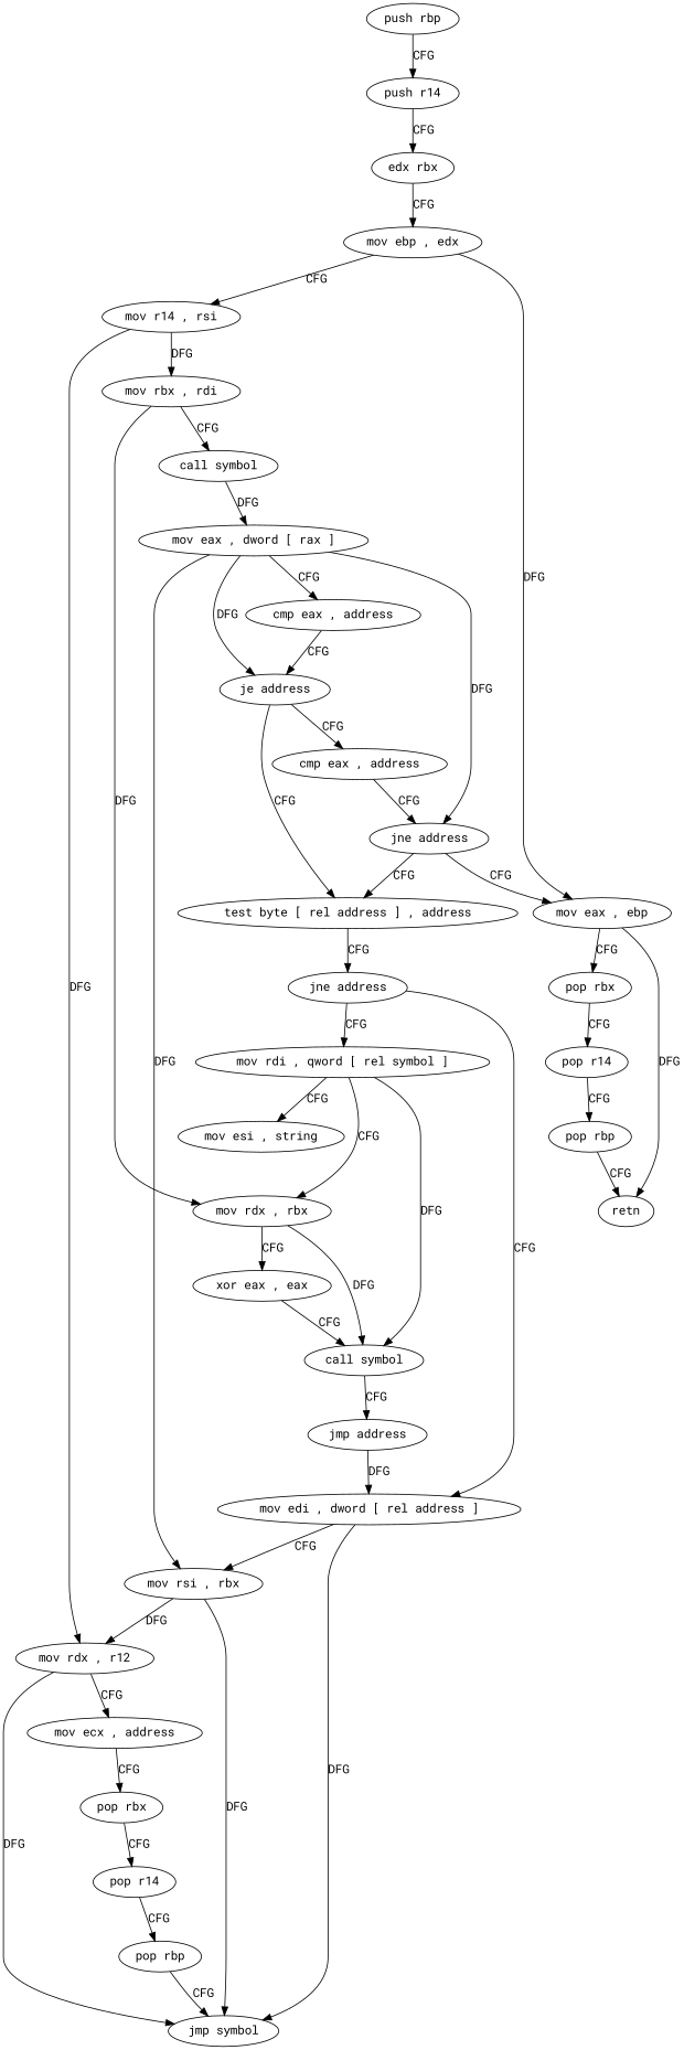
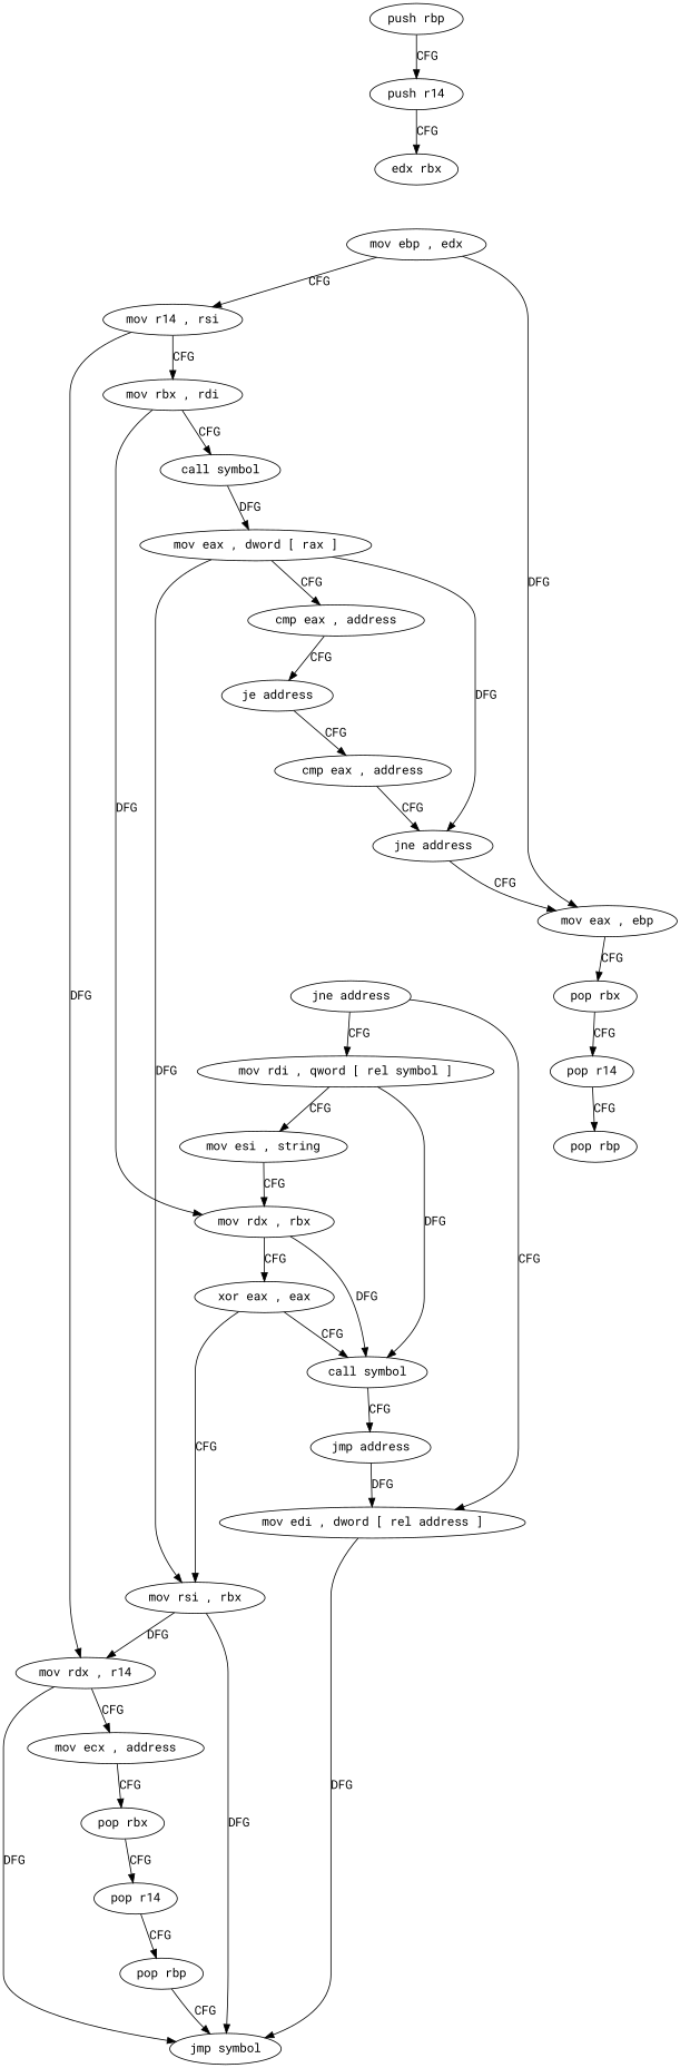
  digraph {
    fontname="Roboto Mono"
    node [fontname="Roboto Mono"]
    edge [fontname="Roboto Mono"]
    n1 [label="push rbp"]
    n2 [label="push r14"]
    n3 [label="edx rbx"]
    n4 [label="mov ebp , edx"]
    n5 [label="mov r14 , rsi"]
    n6 [label="mov eax , ebp"]
    n7 [label="mov rbx , rdi"]
-   n8 [label="mov rdx , r12"]
+   n8 [label="mov rdx , r14"]
    n9 [label="pop rbx"]
-   n10 [label=retn]
    n11 [label="call symbol"]
    n12 [label="mov rdx , rbx"]
    n13 [label="jmp symbol"]
    n14 [label="mov ecx , address"]
    n15 [label="mov eax , dword [ rax ]"]
    n16 [label="call symbol"]
    n17 [label="xor eax , eax"]
    n18 [label="mov rsi , rbx"]
    n19 [label="cmp eax , address"]
    n20 [label="je address"]
    n21 [label="jne address"]
-   n22 [label="test byte [ rel address ] , address"]
    n23 [label="cmp eax , address"]
    n24 [label="jne address"]
    n25 [label="mov rdi , qword [ rel symbol ]"]
    n26 [label="mov edi , dword [ rel address ]"]
    n27 [label="mov esi , string"]
    n28 [label="jmp address"]
    n29 [label="pop r14"]
    n30 [label="pop rbx"]
    n31 [label="pop r14"]
    n32 [label="pop rbp"]
    n33 [label="pop rbp"]
    n1 -> n2 [label=CFG]
    n2 -> n3 [label=CFG]
-   n3 -> n4 [label=CFG]
    n4 -> n5 [label=CFG]
    n4 -> n6 [label=DFG]
-   n5 -> n7 [label=DFG]
+   n5 -> n7 [label=CFG]
    n5 -> n8 [label=DFG]
    n6 -> n9 [label=CFG]
-   n6 -> n10 [label=DFG]
    n7 -> n11 [label=CFG]
    n7 -> n12 [label=DFG]
    n8 -> n13 [label=DFG]
    n8 -> n14 [label=CFG]
    n9 -> n29 [label=CFG]
    n11 -> n15 [label=DFG]
    n12 -> n16 [label=DFG]
    n12 -> n17 [label=CFG]
    n14 -> n30 [label=CFG]
    n15 -> n18 [label=DFG]
    n15 -> n19 [label=CFG]
-   n15 -> n20 [label=DFG]
    n15 -> n21 [label=DFG]
    n16 -> n28 [label=CFG]
    n17 -> n16 [label=CFG]
    n18 -> n8 [label=DFG]
    n18 -> n13 [label=DFG]
    n19 -> n20 [label=CFG]
-   n20 -> n22 [label=CFG]
    n20 -> n23 [label=CFG]
    n21 -> n6 [label=CFG]
-   n21 -> n22 [label=CFG]
-   n22 -> n24 [label=CFG]
    n23 -> n21 [label=CFG]
    n24 -> n25 [label=CFG]
    n24 -> n26 [label=CFG]
    n25 -> n16 [label=DFG]
    n25 -> n27 [label=CFG]
    n26 -> n13 [label=DFG]
-   n26 -> n18 [label=CFG]
-   n25 -> n12 [label=CFG]
+   n17 -> n18 [label=CFG]
+   n27 -> n12 [label=CFG]
    n28 -> n26 [label=DFG]
    n29 -> n33 [label=CFG]
    n30 -> n31 [label=CFG]
    n31 -> n32 [label=CFG]
    n32 -> n13 [label=CFG]
-   n33 -> n10 [label=CFG]
  }
